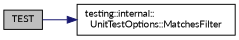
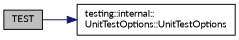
  digraph {
    rankdir=LR
    fontname=Lato
    node [color=black fontname=Lato fontsize=10 shape=record]
    n1 [fillcolor=grey75 fontcolor=black height=0.2 label=TEST style=filled width=0.4]
-   n2 [height=0.2 label="testing::internal::\lUnitTestOptions::MatchesFilter" width=0.4]
+   n2 [height=0.2 label="testing::internal::\lUnitTestOptions::UnitTestOptions" width=0.4]
    n1 -> n2 [color=midnightblue fontname=Lato fontsize=10 labelfontname=Helvetica labelfontsize=10 style=solid]
  }
